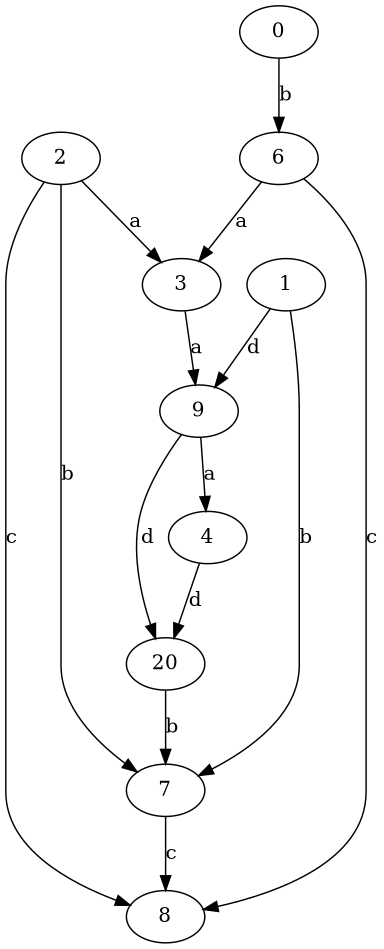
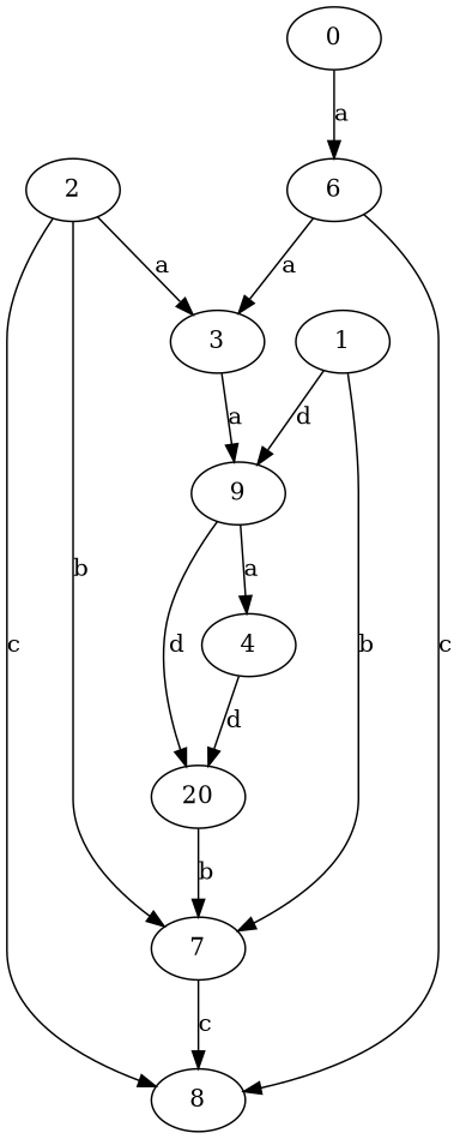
  strict digraph {
    2
    3
    7
    8
    9
    4
    n7 [label=20]
    0
    6
    1
    2 -> 3 [label=a]
    2 -> 7 [label=b]
    2 -> 8 [label=c]
    3 -> 9 [label=a]
    7 -> 8 [label=c]
    9 -> 4 [label=a]
    9 -> n7 [label=d]
    4 -> n7 [label=d]
    n7 -> 7 [label=b]
-   0 -> 6 [label=b]
+   0 -> 6 [label=a]
    6 -> 3 [label=a]
    6 -> 8 [label=c]
    1 -> 7 [label=b]
    1 -> 9 [label=d]
  }
